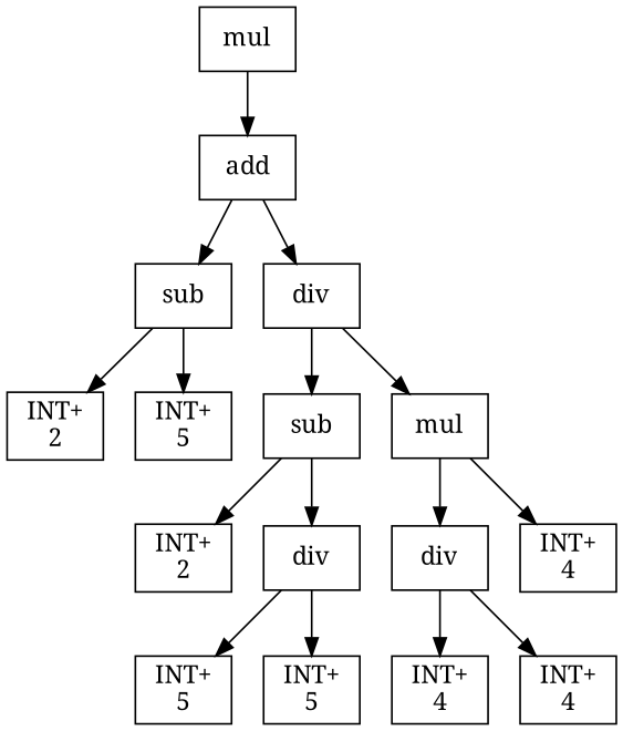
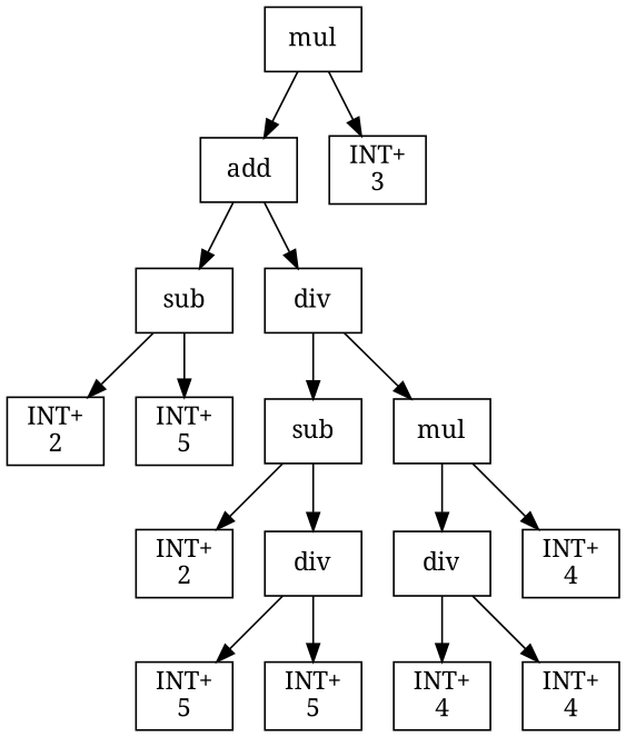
  digraph {
    fontname="Noto Serif"
    node [shape=box fontname="Noto Serif"]
    edge [fontname="Noto Serif"]
    n1 [label=mul]
    n2 [label=add]
+   n3 [label="INT+\n3"]
    n4 [label=sub]
    n5 [label=div]
    n6 [label="INT+\n2"]
    n7 [label="INT+\n5"]
    n8 [label=sub]
    n9 [label=mul]
    n10 [label="INT+\n2"]
    n11 [label=div]
    n12 [label="INT+\n5"]
    n13 [label="INT+\n5"]
    n14 [label=div]
    n15 [label="INT+\n4"]
    n16 [label="INT+\n4"]
    n17 [label="INT+\n4"]
    n1 -> n2
+   n1 -> n3
    n2 -> n4
    n2 -> n5
    n4 -> n6
    n4 -> n7
    n5 -> n8
    n5 -> n9
    n8 -> n10
    n8 -> n11
    n9 -> n14
    n9 -> n15
    n11 -> n12
    n11 -> n13
    n14 -> n16
    n14 -> n17
  }
